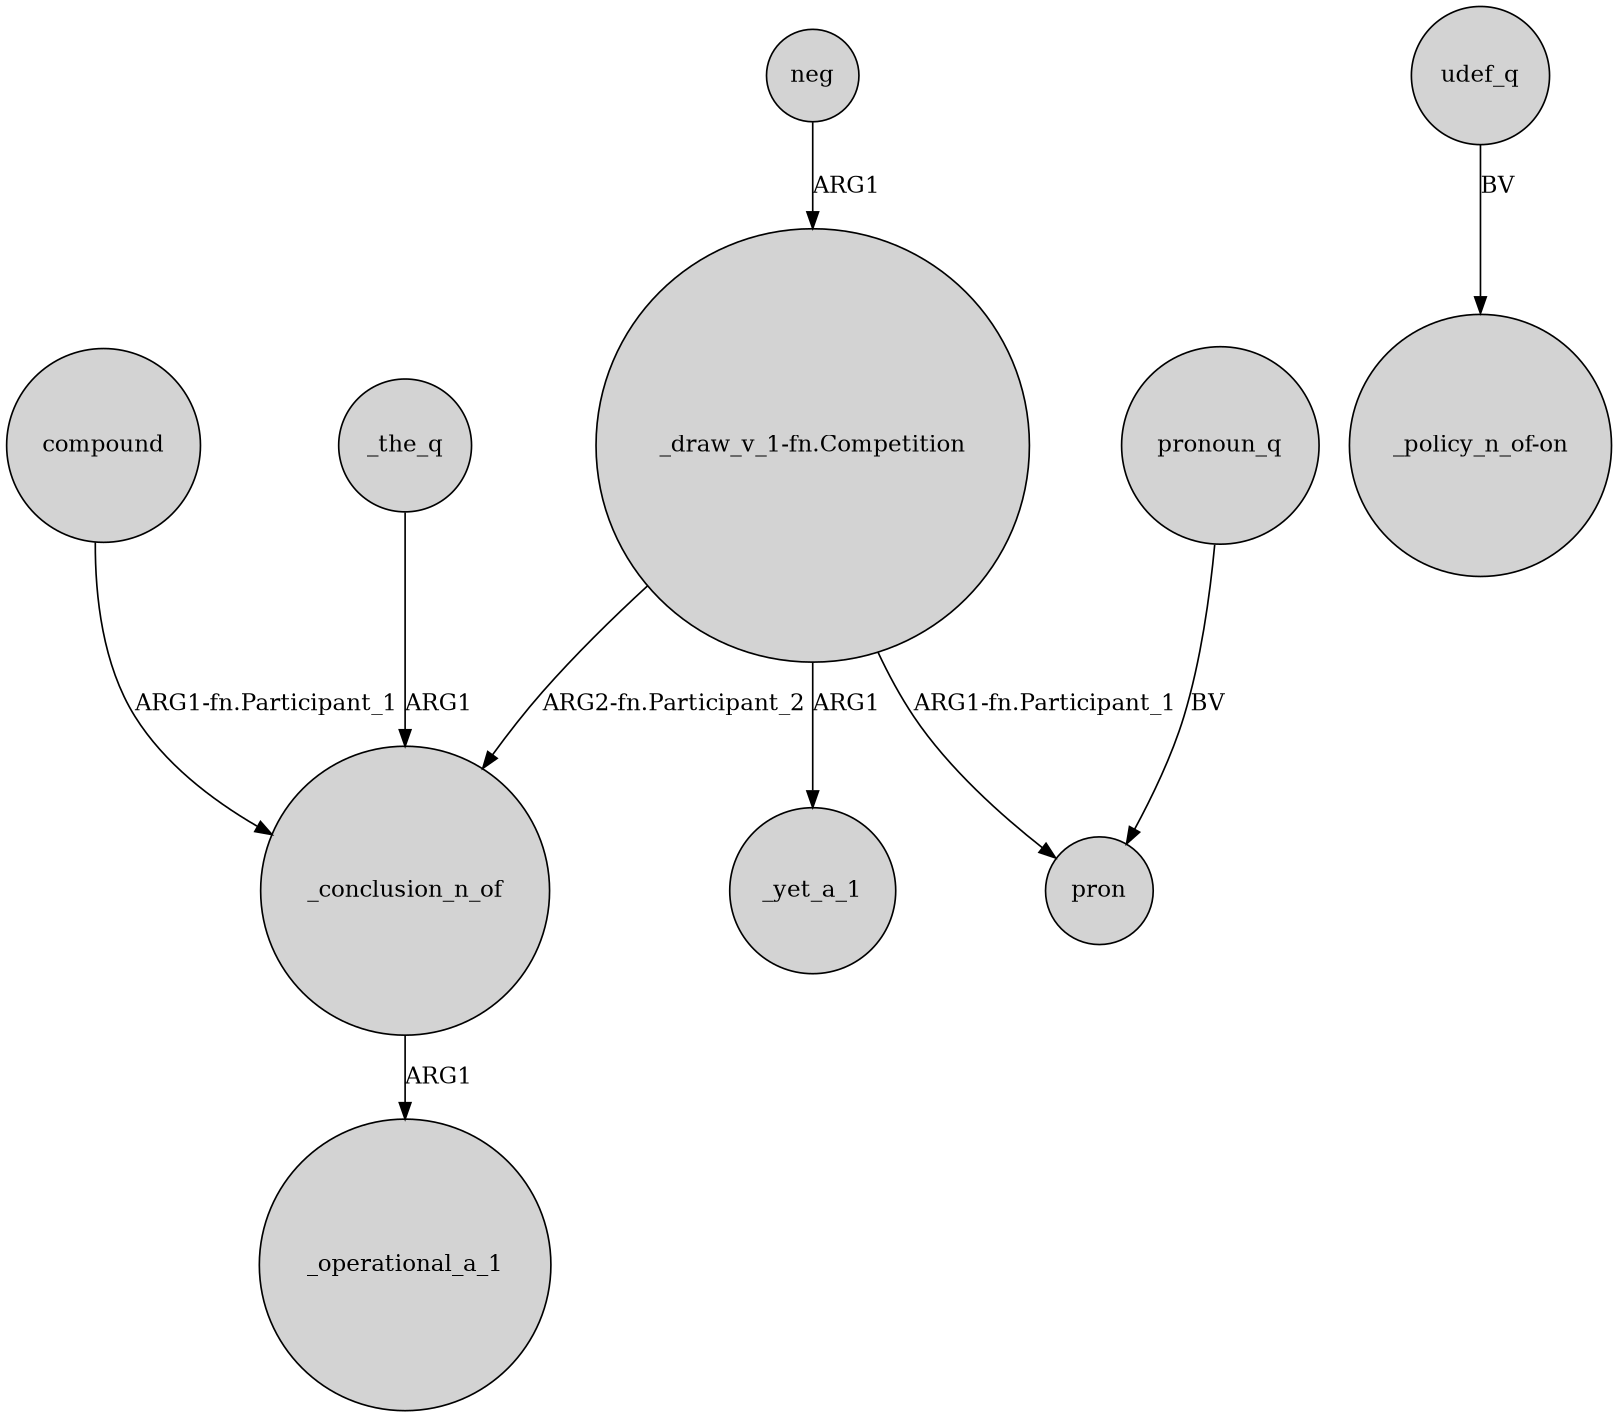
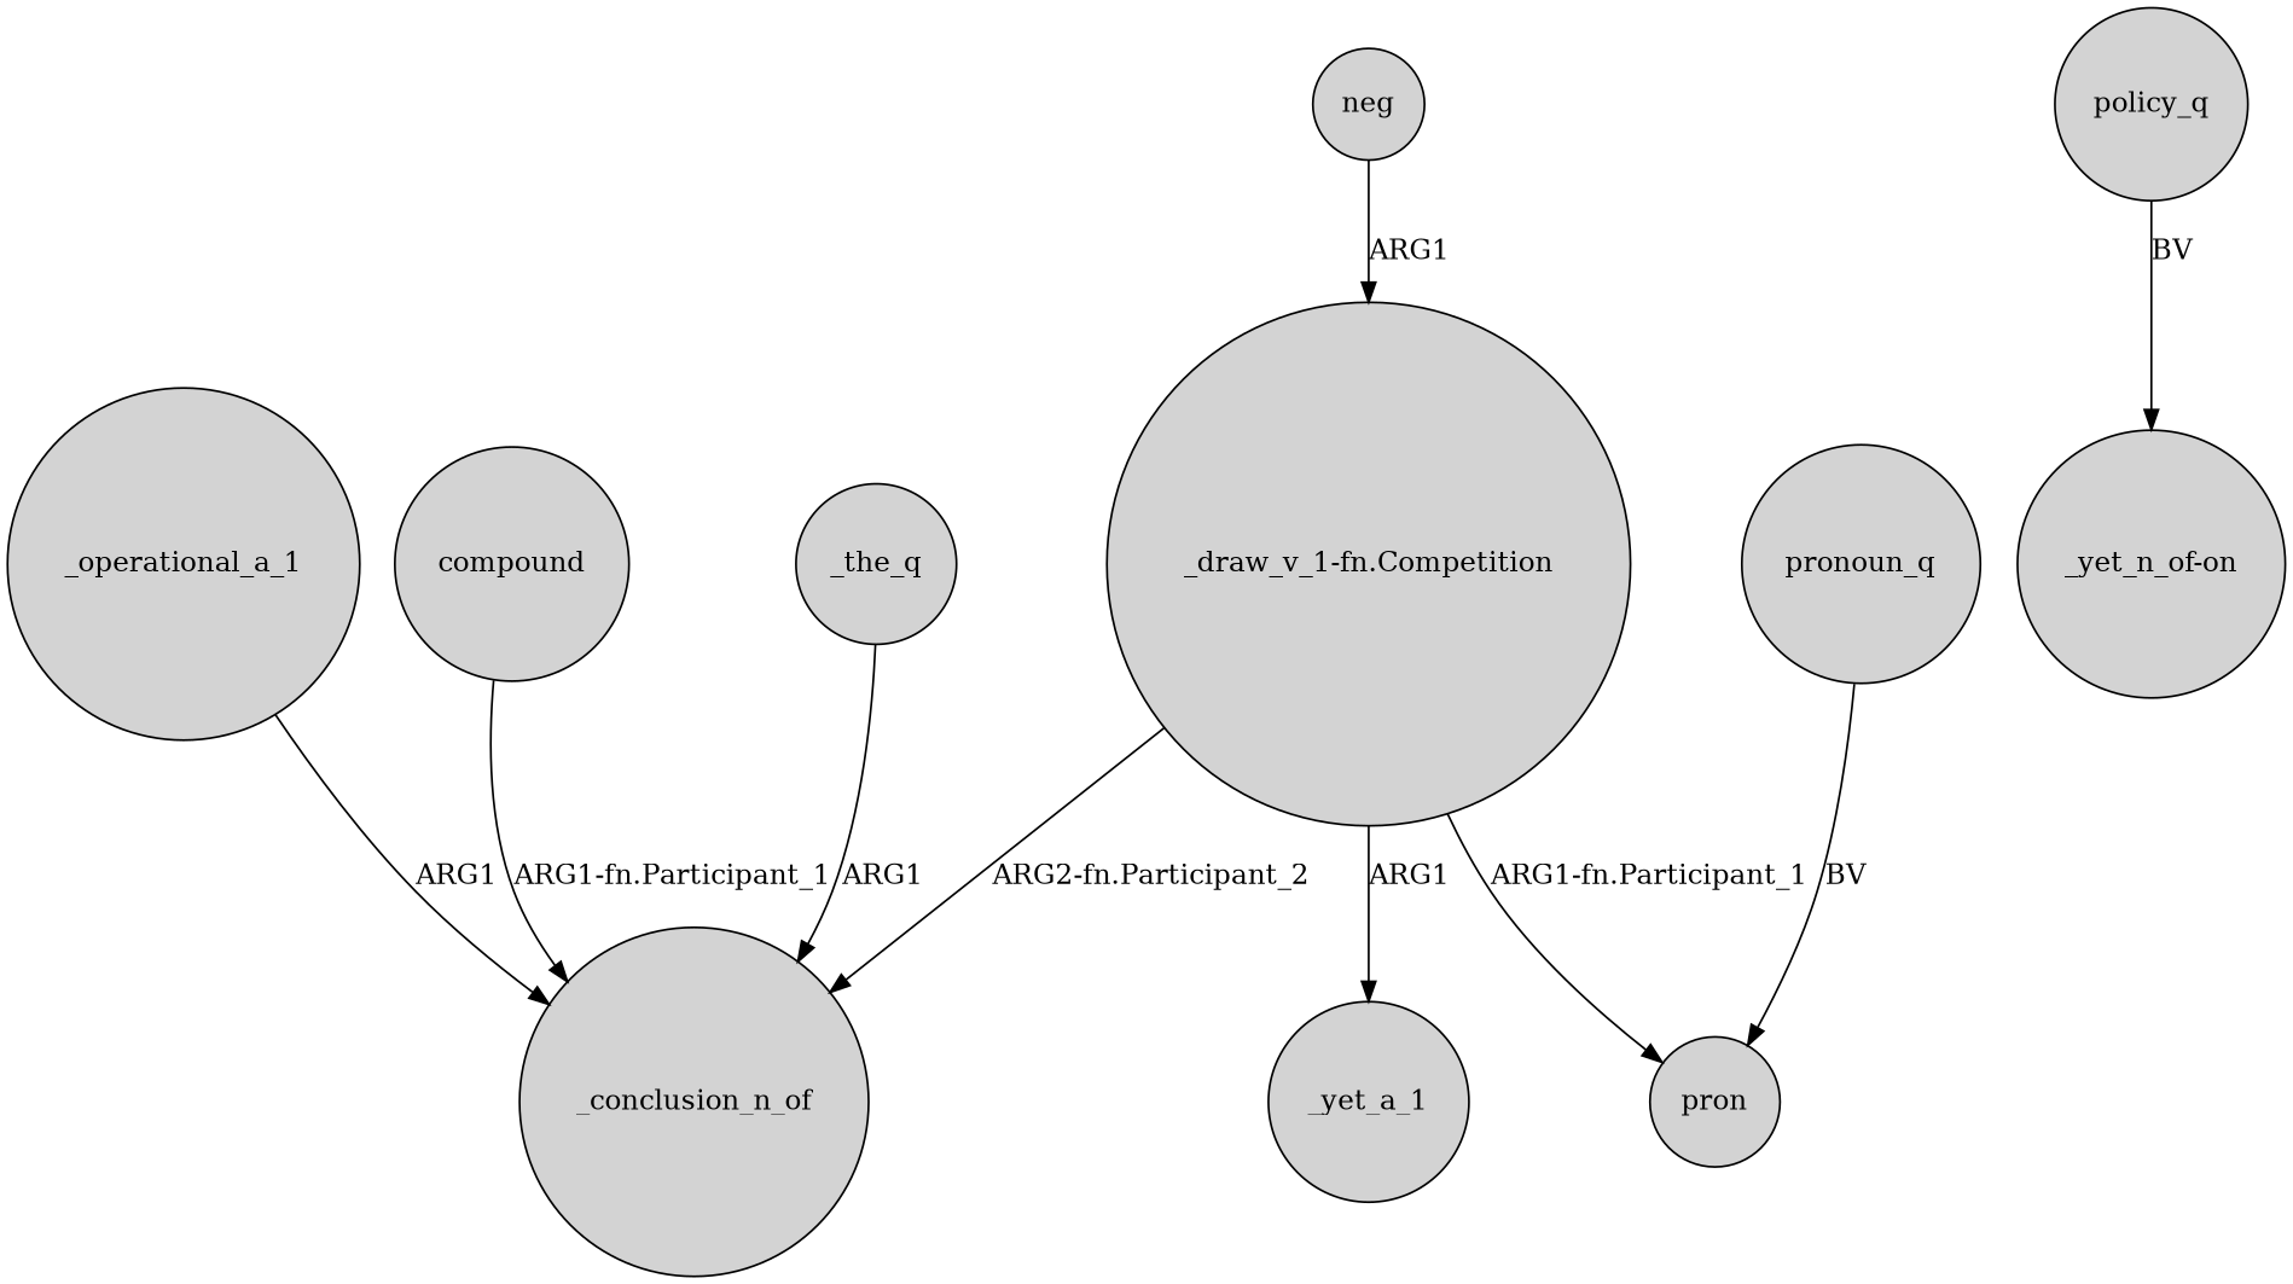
  digraph {
    node [shape=circle style=filled]
    _operational_a_1
    _conclusion_n_of
    compound
    neg
    "_draw_v_1-fn.Competition"
    pron
    _yet_a_1
    _the_q
    pronoun_q
-   udef_q
-   "_policy_n_of-on"
-   _conclusion_n_of -> _operational_a_1 [label=ARG1]
+   udef_q [label=policy_q]
+   "_policy_n_of-on" [label="_yet_n_of-on"]
+   _operational_a_1 -> _conclusion_n_of [label=ARG1]
    compound -> _conclusion_n_of [label="ARG1-fn.Participant_1"]
    neg -> "_draw_v_1-fn.Competition" [label=ARG1]
    "_draw_v_1-fn.Competition" -> _conclusion_n_of [label="ARG2-fn.Participant_2"]
    "_draw_v_1-fn.Competition" -> pron [label="ARG1-fn.Participant_1"]
    "_draw_v_1-fn.Competition" -> _yet_a_1 [label=ARG1]
    _the_q -> _conclusion_n_of [label=ARG1]
    pronoun_q -> pron [label=BV]
    udef_q -> "_policy_n_of-on" [label=BV]
  }
